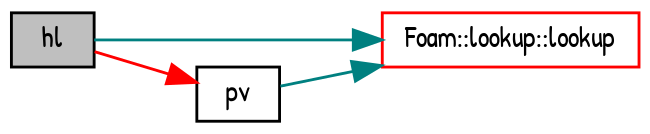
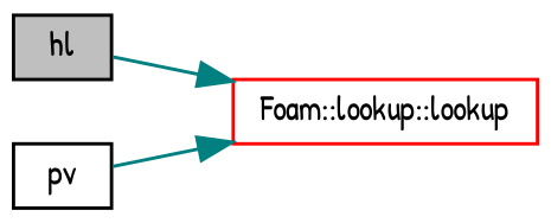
  digraph {
    fontname="Patrick Hand"
    rankdir=LR
    node [color=black fontname="Patrick Hand" fontsize=10 shape=record]
    edge [color=teal fontname="Patrick Hand" fontsize=10 labelfontname=FreeSans labelfontsize=10 style=solid]
    n1 [fillcolor=grey75 fontcolor=black height=0.2 label=hl style=filled width=0.4]
    n2 [color=red height=0.2 label="Foam::lookup::lookup" width=0.4]
    n3 [height=0.2 label=pv width=0.4]
    n1 -> n2
-   n1 -> n3 [color=red]
    n3 -> n2
  }
